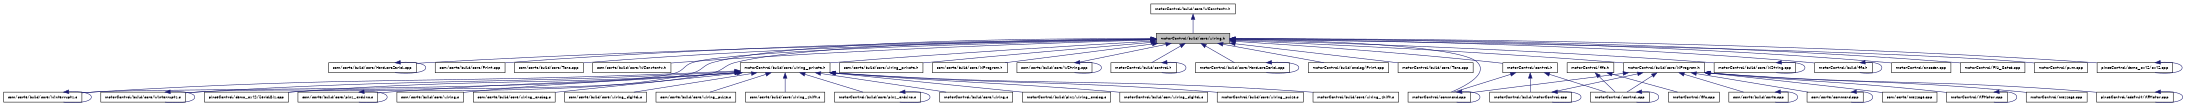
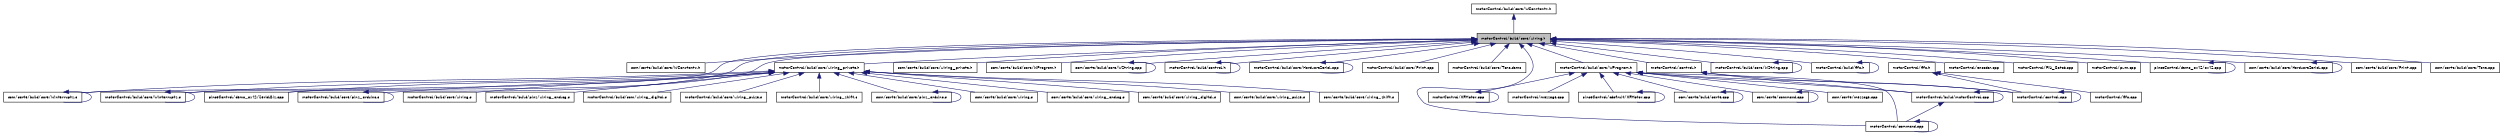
  digraph {
    fontname="Patrick Hand"
    node [color=black fillcolor=white fontname="Patrick Hand" fontsize=10 shape=record style=filled]
    edge [color=midnightblue dir=back fontname="Patrick Hand" fontsize=10 labelfontname=FreeSans labelfontsize=10 style=solid]
    n1 [fillcolor=grey75 fontcolor=black height=0.2 label="motorControl/build/core/wiring.h" width=0.4]
    n2 [height=0.2 label="com/carte/build/core/HardwareSerial.cpp" width=0.4]
    n3 [height=0.2 label="com/carte/build/core/Print.cpp" width=0.4]
    n4 [height=0.2 label="com/carte/build/core/Tone.cpp" width=0.4]
    n5 [height=0.2 label="com/carte/build/core/WConstants.h" width=0.4]
    n6 [height=0.2 label="com/carte/build/core/WInterrupts.c" width=0.4]
    n7 [height=0.2 label="com/carte/build/core/wiring_private.h" width=0.4]
    n8 [height=0.2 label="com/carte/build/core/WProgram.h" width=0.4]
    n9 [height=0.2 label="com/carte/build/core/WString.cpp" width=0.4]
    n10 [height=0.2 label="motorControl/build/control.h" width=0.4]
    n11 [height=0.2 label="motorControl/build/core/HardwareSerial.cpp" width=0.4]
-   n12 [height=0.2 label="motorControl/build/analog/Print.cpp" width=0.4]
-   n13 [height=0.2 label="motorControl/build/core/Tone.cpp" width=0.4]
+   n12 [height=0.2 label="motorControl/build/core/Print.cpp" width=0.4]
+   n13 [height=0.2 label="motorControl/build/core/Tone.demo" width=0.4]
    n14 [height=0.2 label="motorControl/build/core/WInterrupts.c" width=0.4]
    n15 [height=0.2 label="motorControl/build/core/wiring_private.h" width=0.4]
    n16 [height=0.2 label="pinceControl/demo_ax12/SerialBis.cpp" width=0.4]
    n17 [height=0.2 label="motorControl/build/core/WProgram.h" width=0.4]
    n18 [height=0.2 label="motorControl/command.cpp" width=0.4]
    n19 [height=0.2 label="motorControl/build/core/WString.cpp" width=0.4]
    n20 [height=0.2 label="motorControl/build/fifo.h" width=0.4]
    n21 [height=0.2 label="motorControl/control.h" width=0.4]
    n22 [height=0.2 label="motorControl/encoder.cpp" width=0.4]
    n23 [height=0.2 label="motorControl/PID_Beta6.cpp" width=0.4]
    n24 [height=0.2 label="motorControl/pwm.cpp" width=0.4]
    n25 [height=0.2 label="pinceControl/demo_ax12/ax12.cpp" width=0.4]
    n26 [height=0.2 label="motorControl/build/core/WConstants.h" width=0.4]
    n27 [height=0.2 label="com/carte/build/core/pins_arduino.c" width=0.4]
    n28 [height=0.2 label="com/carte/build/core/wiring.c" width=0.4]
    n29 [height=0.2 label="com/carte/build/core/wiring_analog.c" width=0.4]
    n30 [height=0.2 label="com/carte/build/core/wiring_digital.c" width=0.4]
    n31 [height=0.2 label="com/carte/build/core/wiring_pulse.c" width=0.4]
    n32 [height=0.2 label="com/carte/build/core/wiring_shift.c" width=0.4]
    n33 [height=0.2 label="motorControl/build/core/pins_arduino.c" width=0.4]
    n34 [height=0.2 label="motorControl/build/core/wiring.c" width=0.4]
    n35 [height=0.2 label="motorControl/build/pins/wiring_analog.c" width=0.4]
    n36 [height=0.2 label="motorControl/build/com/wiring_digital.c" width=0.4]
    n37 [height=0.2 label="motorControl/build/core/wiring_pulse.c" width=0.4]
    n38 [height=0.2 label="motorControl/build/core/wiring_shift.c" width=0.4]
    n39 [height=0.2 label="com/carte/build/carte.cpp" width=0.4]
    n40 [height=0.2 label="com/carte/command.cpp" width=0.4]
    n41 [height=0.2 label="com/carte/message.cpp" width=0.4]
    n42 [height=0.2 label="motorControl/AFMotor.cpp" width=0.4]
    n43 [height=0.2 label="motorControl/build/motorControl.cpp" width=0.4]
    n44 [height=0.2 label="motorControl/control.cpp" width=0.4]
    n45 [height=0.2 label="motorControl/message.cpp" width=0.4]
    n46 [height=0.2 label="pinceControl/adafruit/AFMotor.cpp" width=0.4]
    n47 [height=0.2 label="motorControl/fifo.h" width=0.4]
    n48 [height=0.2 label="motorControl/fifo.cpp" width=0.4]
    n1 -> n2
    n1 -> n3
    n1 -> n4
    n1 -> n5
    n1 -> n6
    n1 -> n7
    n1 -> n8
    n1 -> n9
    n1 -> n10
    n1 -> n11
    n1 -> n12
    n1 -> n13
    n1 -> n14
    n1 -> n15
    n1 -> n16
    n1 -> n17
    n1 -> n18
    n1 -> n19
    n1 -> n20
    n1 -> n21
    n1 -> n22
    n1 -> n23
    n1 -> n24
    n1 -> n25
    n2 -> n2
    n6 -> n6
    n9 -> n9
    n10 -> n10
    n11 -> n11
    n14 -> n14
    n15 -> n6
    n15 -> n14
    n15 -> n16
    n15 -> n27
    n15 -> n28
    n15 -> n29
    n15 -> n30
    n15 -> n31
    n15 -> n32
    n15 -> n33
    n15 -> n34
    n15 -> n35
    n15 -> n36
    n15 -> n37
    n15 -> n38
    n17 -> n18
    n17 -> n39
    n17 -> n40
    n17 -> n41
    n17 -> n42
    n17 -> n43
    n17 -> n44
    n17 -> n45
    n17 -> n46
    n18 -> n18
    n19 -> n19
    n20 -> n20
-   n21 -> n18
+   n43 -> n18
    n21 -> n43
    n21 -> n44
    n25 -> n25
    n26 -> n1
    n27 -> n27
    n33 -> n33
    n39 -> n39
    n40 -> n40
    n42 -> n42
    n43 -> n43
    n44 -> n44
    n46 -> n46
    n47 -> n44
    n47 -> n48
  }
